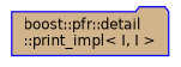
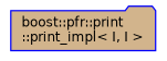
  digraph {
    rankdir=LR
-   n1 [color=blue fillcolor=tan fontname=Helvetica fontsize=10 height=0.2 label="boost::pfr::detail\l::print_impl\< I, I \>" shape=folder style=filled width=0.4]
+   n1 [color=blue fillcolor=tan fontname=Helvetica fontsize=10 height=0.2 label="boost::pfr::print\l::print_impl\< I, I \>" shape=folder style=filled width=0.4]
  }
